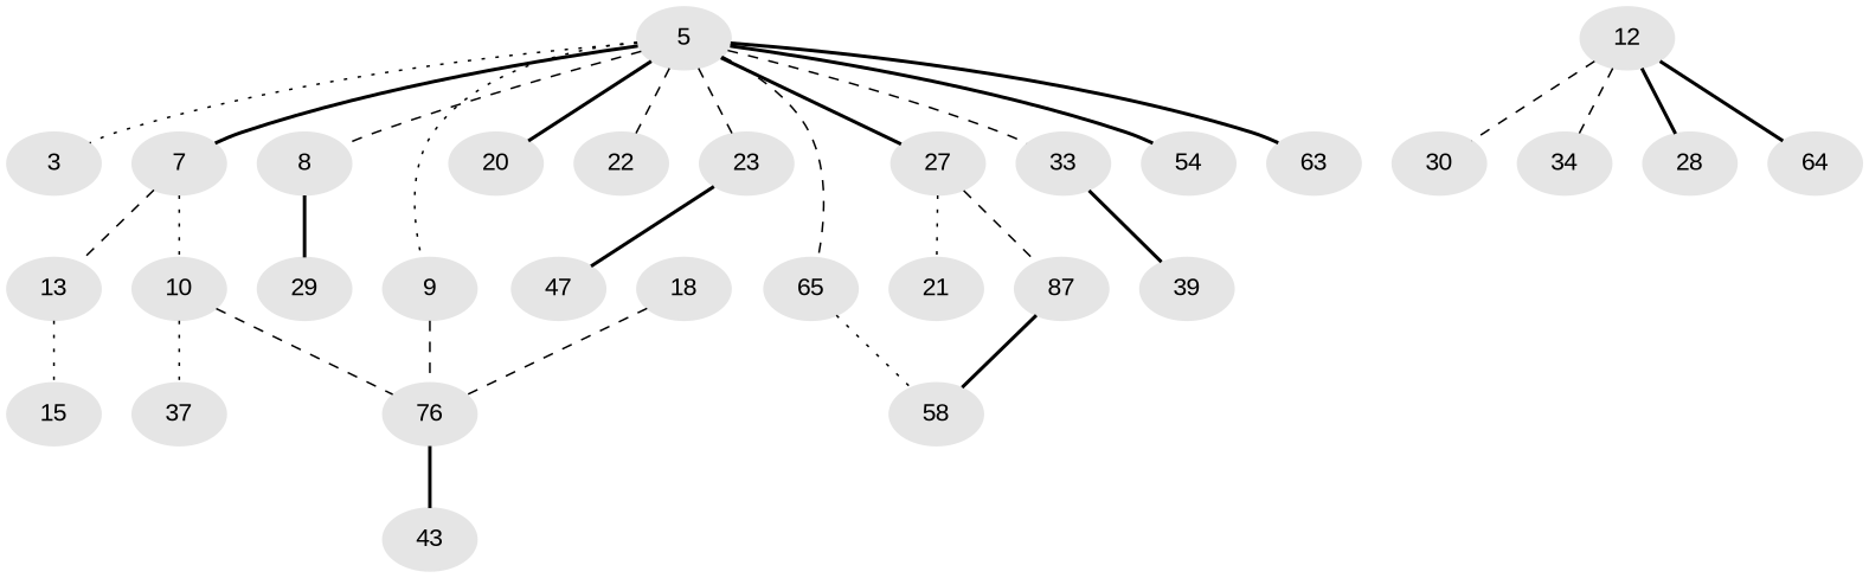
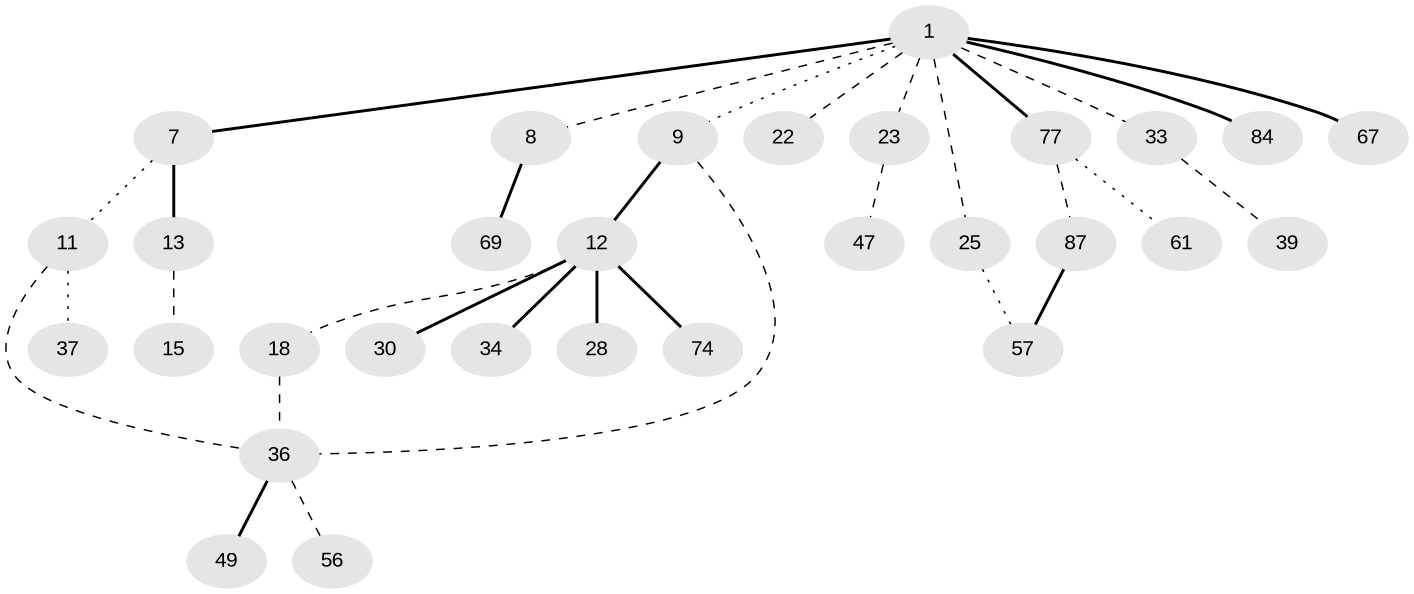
  graph {
    fontname="Liberation Sans"
    node [color=gray90 fontname="Liberation Sans" style=filled]
    edge [fontname="Liberation Sans" style=dashed]
-   1 [super="+2+5+4+10+46" label=5]
-   3 [super="+35+32+49+14"]
+   1 [super="+2+5+4+10+46"]
    7
    8
    9
-   20 [super="+41"]
    22
    23 [super="+24"]
-   25 [super="+55" label=65]
-   27 [super="+28"]
+   25 [super="+55"]
+   27 [super="+28" label=77]
    33
-   54
-   63
-   11 [label=10]
+   54 [label=84]
+   63 [label=67]
+   11
    13
-   29
+   29 [label=69]
    12 [super="+31+26+51"]
-   36 [super="+53+40+42+38" label=76]
+   36 [super="+53+40+42+38"]
    47
-   58
+   58 [label=57]
    n21 [label=87]
-   61 [label=21]
+   61
    39 [super="+45"]
    37
    15
    18
    30
    34 [super="+50+44"]
    n29 [label=28]
-   64
-   43
-   1 -- 3 [style=dotted]
+   64 [label=74]
+   43 [label=49]
+   56
    1 -- 7 [style=bold]
    1 -- 8
    1 -- 9 [style=dotted]
-   1 -- 20 [style=bold]
    1 -- 22
    1 -- 23
    1 -- 25
    1 -- 27 [style=bold]
    1 -- 33
    1 -- 54 [style=bold]
    1 -- 63 [style=bold]
    7 -- 11 [style=dotted]
-   7 -- 13
+   7 -- 13 [style=bold]
    8 -- 29 [style=bold]
+   9 -- 12 [style=bold]
    9 -- 36
-   23 -- 47 [style=bold]
+   23 -- 47
    25 -- 58 [style=dotted]
    27 -- n21
    27 -- 61 [style=dotted]
-   33 -- 39 [style=bold]
+   33 -- 39
    11 -- 36
    11 -- 37 [style=dotted]
-   13 -- 15 [style=dotted]
-   12 -- 30
-   12 -- 34
+   13 -- 15
+   12 -- 18
+   12 -- 30 [style=bold]
+   12 -- 34 [style=bold]
    12 -- n29 [style=bold]
    12 -- 64 [style=bold]
    36 -- 43 [style=bold]
+   36 -- 56
    n21 -- 58 [style=bold]
    18 -- 36
  }
